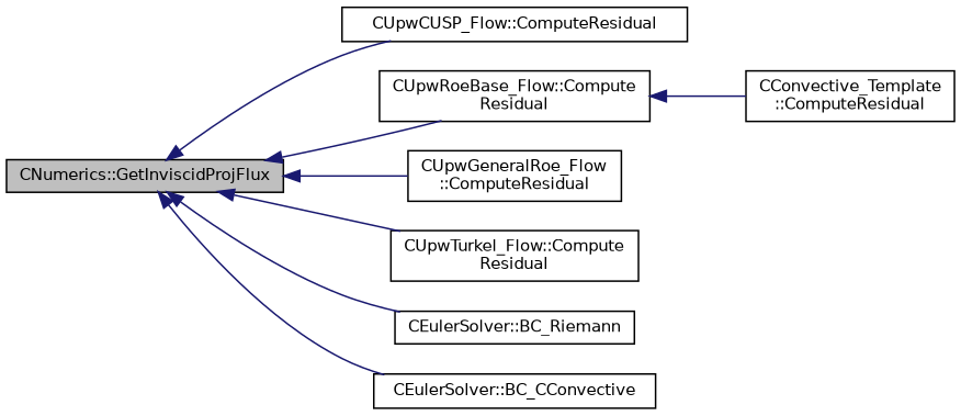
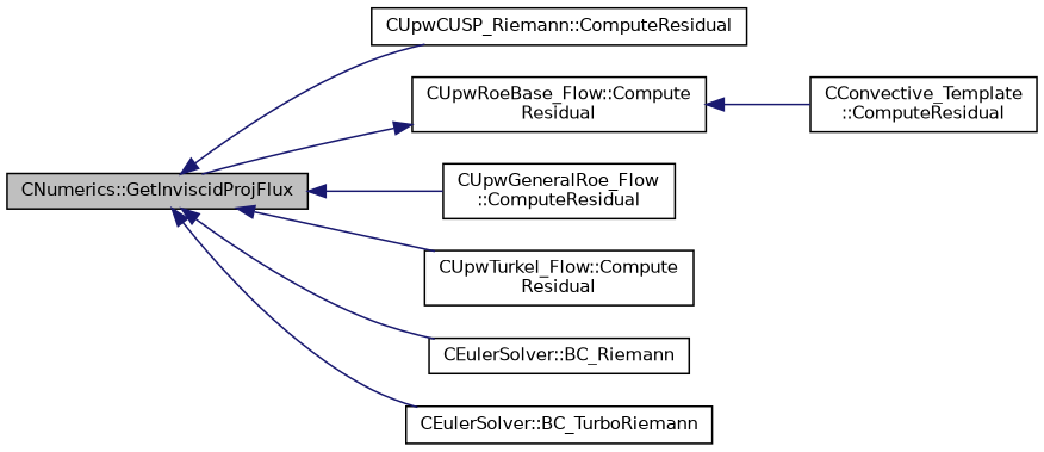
  digraph {
    rankdir=LR
    node [color=black fillcolor=white fontname=Helvetica fontsize=10 shape=record style=filled]
    edge [color=midnightblue dir=back fontname=Helvetica fontsize=10 labelfontname=Helvetica labelfontsize=10 style=solid]
    n1 [fillcolor=grey75 fontcolor=black height=0.2 label="CNumerics::GetInviscidProjFlux" width=0.4]
-   n2 [height=0.2 label="CUpwCUSP_Flow::ComputeResidual" width=0.4]
+   n2 [height=0.2 label="CUpwCUSP_Riemann::ComputeResidual" width=0.4]
    n3 [height=0.2 label="CUpwRoeBase_Flow::Compute\lResidual" width=0.4]
    n4 [height=0.2 label="CUpwGeneralRoe_Flow\l::ComputeResidual" width=0.4]
    n5 [height=0.2 label="CUpwTurkel_Flow::Compute\lResidual" width=0.4]
    n6 [height=0.2 label="CEulerSolver::BC_Riemann" width=0.4]
-   n7 [height=0.2 label="CEulerSolver::BC_CConvective" width=0.4]
+   n7 [height=0.2 label="CEulerSolver::BC_TurboRiemann" width=0.4]
    n8 [height=0.2 label="CConvective_Template\l::ComputeResidual" width=0.4]
    n1 -> n2
-   n1 -> n3
+   n3 -> n1
    n1 -> n4
    n1 -> n5
    n1 -> n6
    n1 -> n7
    n3 -> n8
  }
